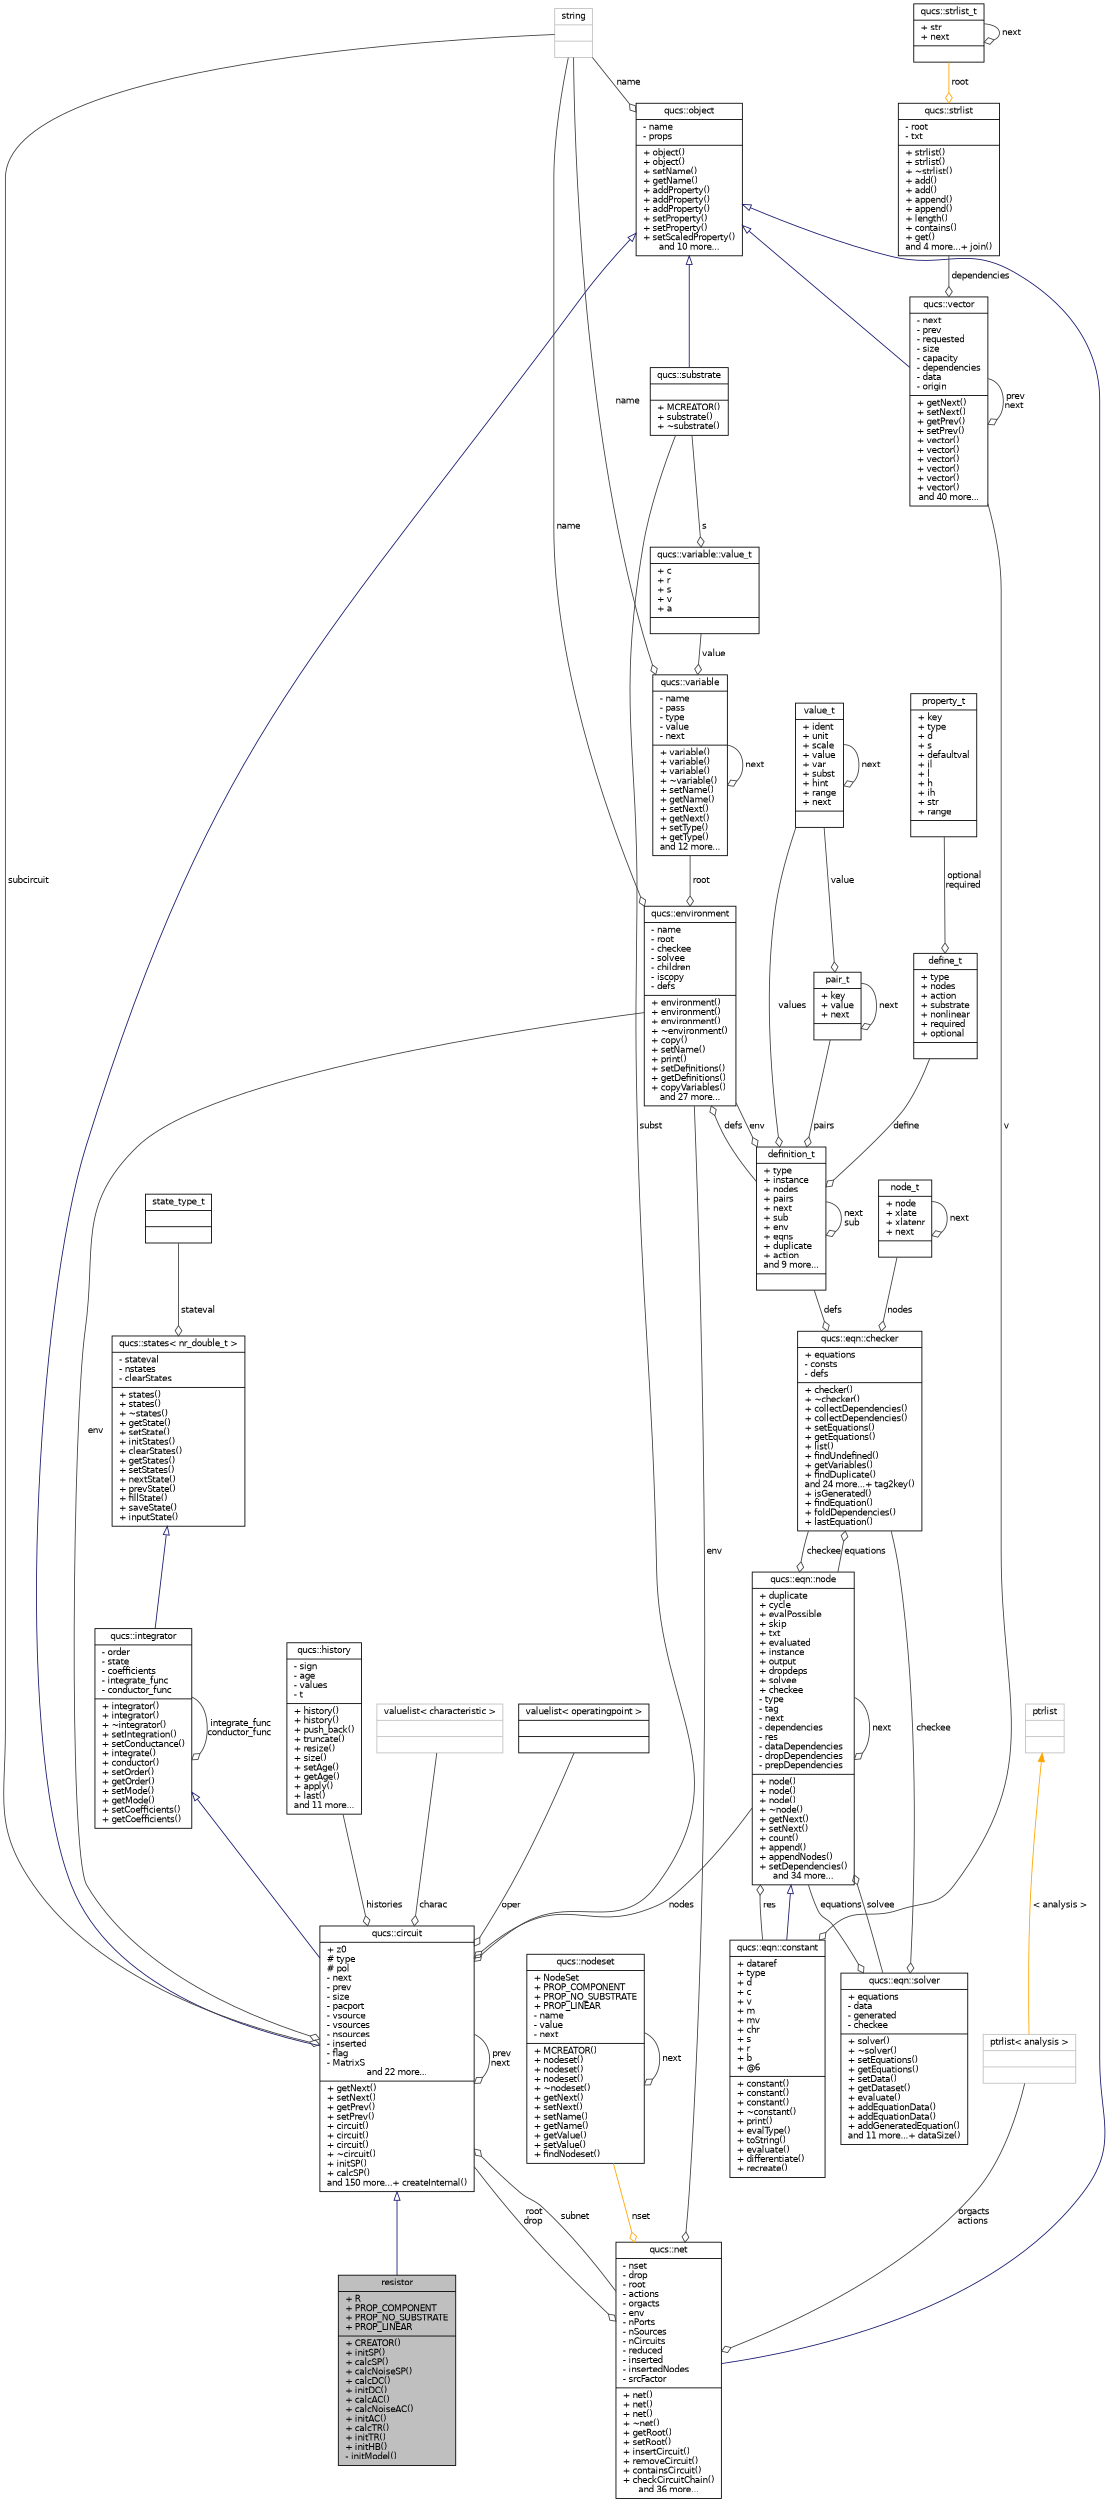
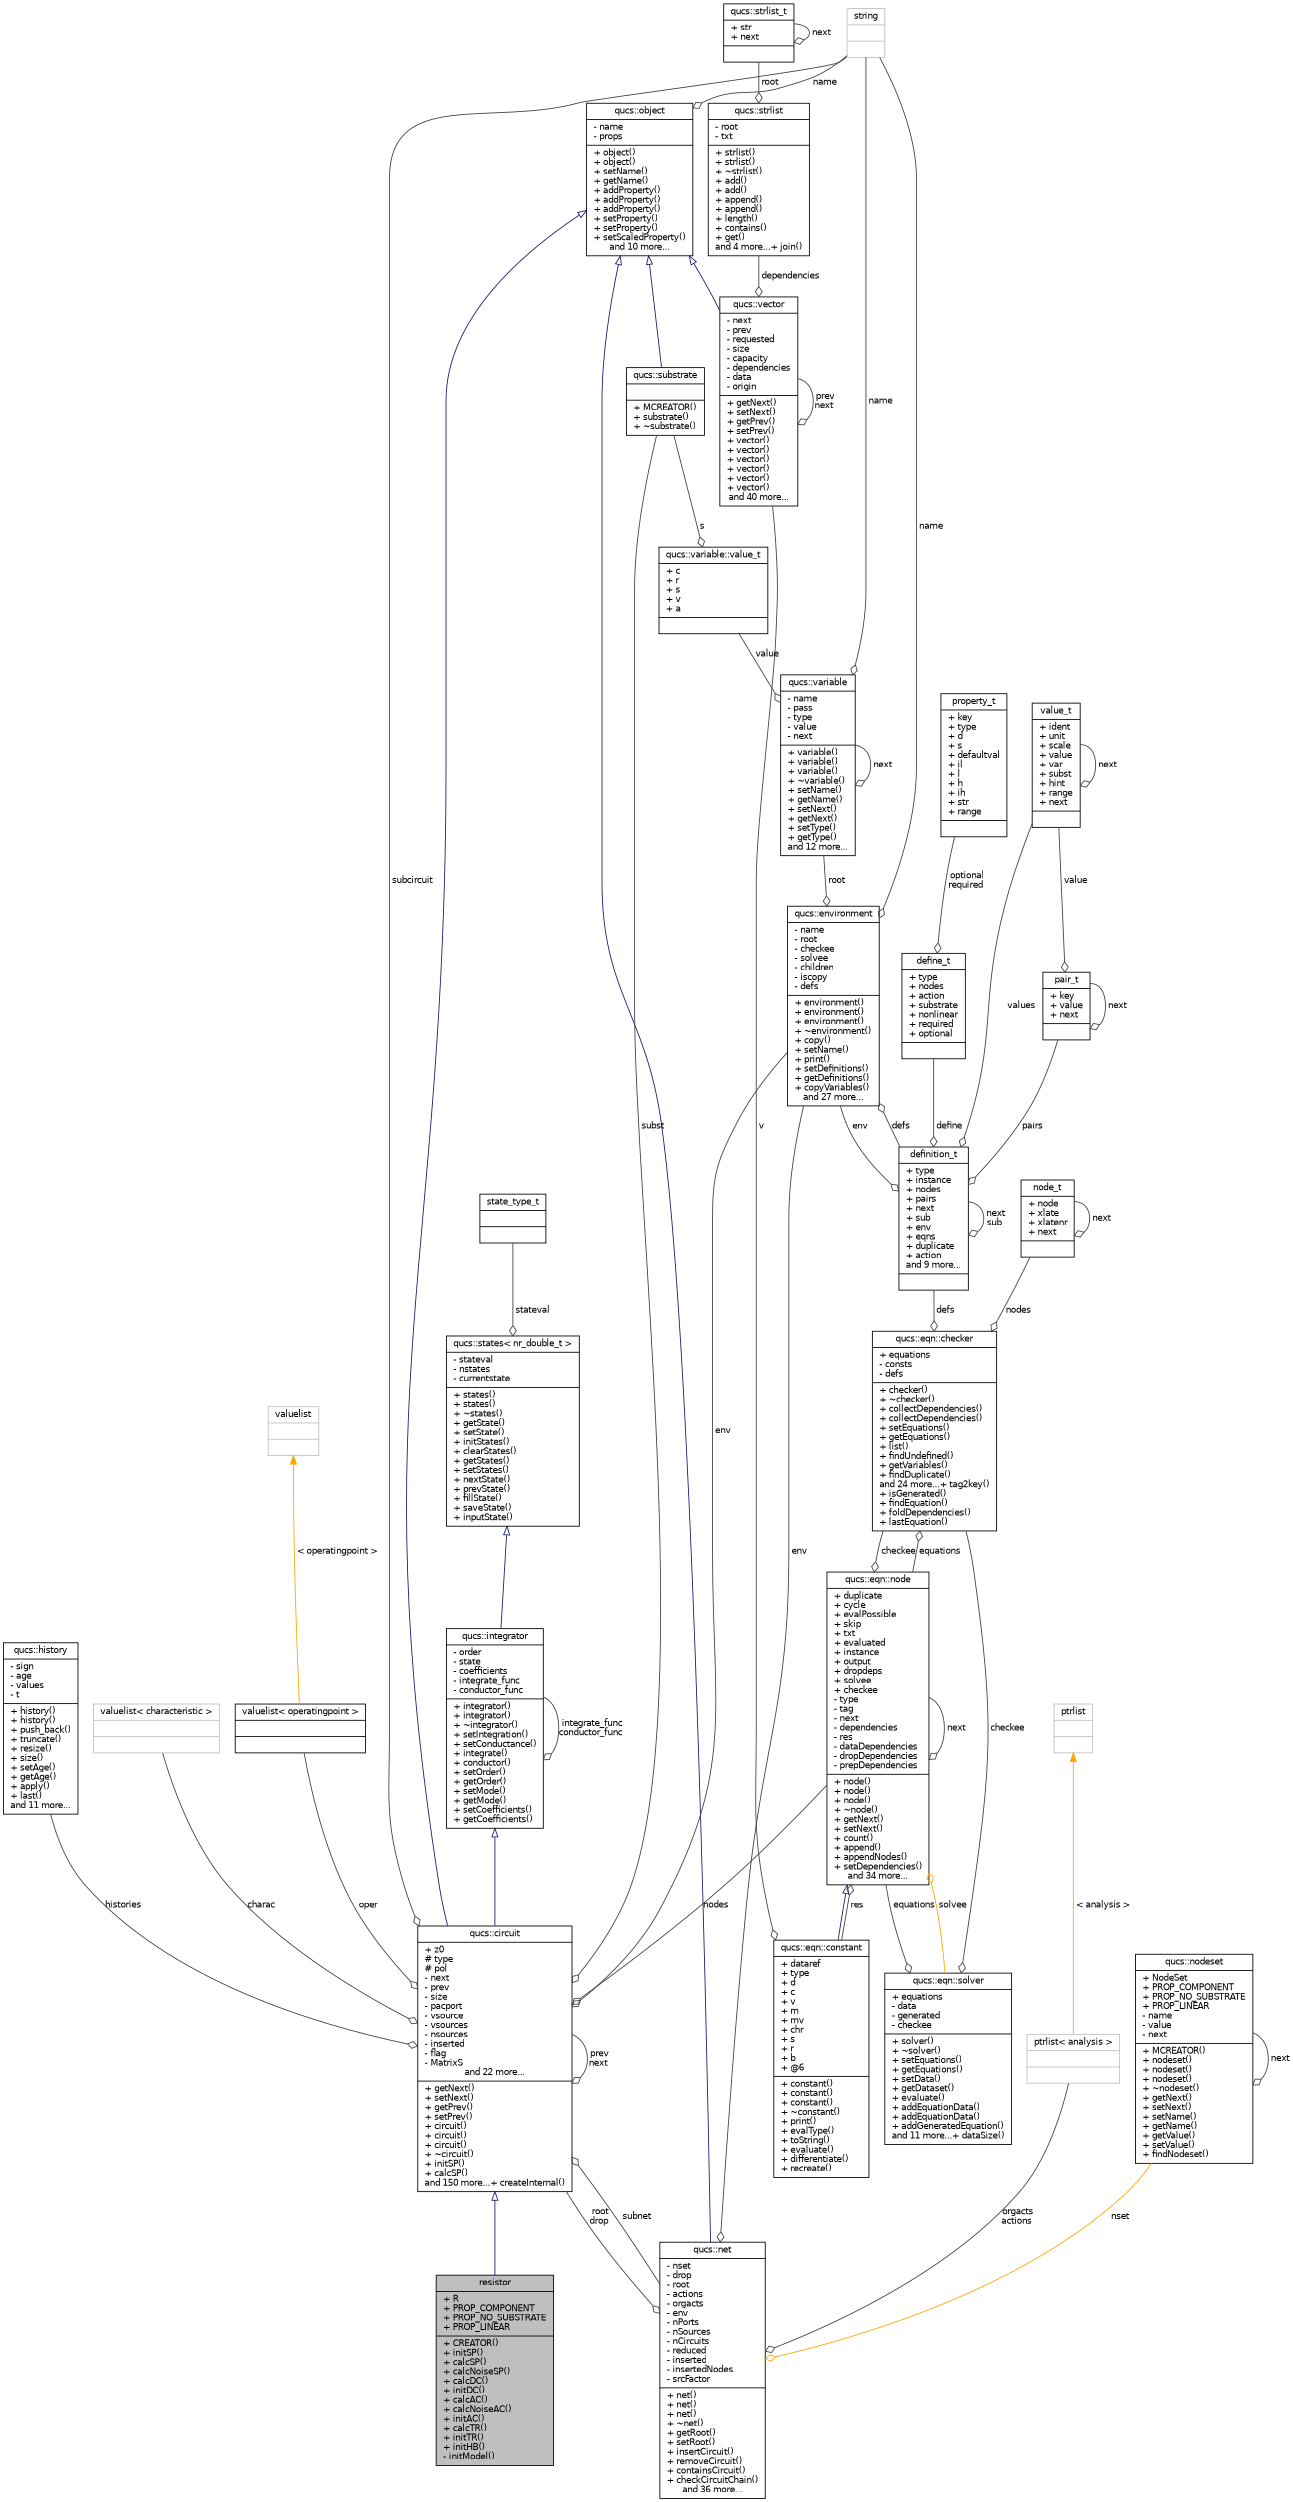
  digraph {
    node [color=black fillcolor=white fontname=Helvetica fontsize=10 shape=record style=filled]
    edge [color=grey25 fontname=Helvetica fontsize=10 labelfontname=Helvetica labelfontsize=10 style=solid arrowhead=odiamond]
    n1 [fillcolor=grey75 fontcolor=black height=0.2 label="{resistor\n|+ R\l+ PROP_COMPONENT\l+ PROP_NO_SUBSTRATE\l+ PROP_LINEAR\l|+ CREATOR()\l+ initSP()\l+ calcSP()\l+ calcNoiseSP()\l+ calcDC()\l+ initDC()\l+ calcAC()\l+ calcNoiseAC()\l+ initAC()\l+ calcTR()\l+ initTR()\l+ initHB()\l- initModel()\l}" width=0.4]
    n2 [height=0.2 label="{qucs::circuit\n|+ z0\l# type\l# pol\l- next\l- prev\l- size\l- pacport\l- vsource\l- vsources\l- nsources\l- inserted\l- flag\l- MatrixS\land 22 more...|+ getNext()\l+ setNext()\l+ getPrev()\l+ setPrev()\l+ circuit()\l+ circuit()\l+ circuit()\l+ ~circuit()\l+ initSP()\l+ calcSP()\land 150 more...+ createInternal()\l}" width=0.4]
    n3 [height=0.2 label="{qucs::net\n|- nset\l- drop\l- root\l- actions\l- orgacts\l- env\l- nPorts\l- nSources\l- nCircuits\l- reduced\l- inserted\l- insertedNodes\l- srcFactor\l|+ net()\l+ net()\l+ net()\l+ ~net()\l+ getRoot()\l+ setRoot()\l+ insertCircuit()\l+ removeCircuit()\l+ containsCircuit()\l+ checkCircuitChain()\land 36 more...}" width=0.4]
    n4 [height=0.2 label="{qucs::object\n|- name\l- props\l|+ object()\l+ object()\l+ setName()\l+ getName()\l+ addProperty()\l+ addProperty()\l+ addProperty()\l+ setProperty()\l+ setProperty()\l+ setScaledProperty()\land 10 more...}" width=0.4]
    n5 [height=0.2 label="{qucs::substrate\n||+ MCREATOR()\l+ substrate()\l+ ~substrate()\l}" width=0.4]
    n6 [height=0.2 label="{qucs::vector\n|- next\l- prev\l- requested\l- size\l- capacity\l- dependencies\l- data\l- origin\l|+ getNext()\l+ setNext()\l+ getPrev()\l+ setPrev()\l+ vector()\l+ vector()\l+ vector()\l+ vector()\l+ vector()\l+ vector()\land 40 more...}" width=0.4]
    n7 [height=0.2 label="{qucs::variable::value_t\n|+ c\l+ r\l+ s\l+ v\l+ a\l|}" width=0.4]
    n8 [height=0.2 label="{qucs::eqn::constant\n|+ dataref\l+ type\l+ d\l+ c\l+ v\l+ m\l+ mv\l+ chr\l+ s\l+ r\l+ b\l+ @6\l|+ constant()\l+ constant()\l+ constant()\l+ ~constant()\l+ print()\l+ evalType()\l+ toString()\l+ evaluate()\l+ differentiate()\l+ recreate()\l}" width=0.4]
    n9 [color=grey75 height=0.2 label="{string\n||}" width=0.4]
    n10 [height=0.2 label="{qucs::environment\n|- name\l- root\l- checkee\l- solvee\l- children\l- iscopy\l- defs\l|+ environment()\l+ environment()\l+ environment()\l+ ~environment()\l+ copy()\l+ setName()\l+ print()\l+ setDefinitions()\l+ getDefinitions()\l+ copyVariables()\land 27 more...}" width=0.4]
    n11 [height=0.2 label="{qucs::variable\n|- name\l- pass\l- type\l- value\l- next\l|+ variable()\l+ variable()\l+ variable()\l+ ~variable()\l+ setName()\l+ getName()\l+ setNext()\l+ getNext()\l+ setType()\l+ getType()\land 12 more...}" width=0.4]
    n12 [height=0.2 label="{definition_t\n|+ type\l+ instance\l+ nodes\l+ pairs\l+ next\l+ sub\l+ env\l+ eqns\l+ duplicate\l+ action\land 9 more...|}" width=0.4]
    n13 [height=0.2 label="{qucs::integrator\n|- order\l- state\l- coefficients\l- integrate_func\l- conductor_func\l|+ integrator()\l+ integrator()\l+ ~integrator()\l+ setIntegration()\l+ setConductance()\l+ integrate()\l+ conductor()\l+ setOrder()\l+ getOrder()\l+ setMode()\l+ getMode()\l+ setCoefficients()\l+ getCoefficients()\l}" width=0.4]
-   n14 [height=0.2 label="{qucs::states\< nr_double_t \>\n|- stateval\l- nstates\l- clearStates\l|+ states()\l+ states()\l+ ~states()\l+ getState()\l+ setState()\l+ initStates()\l+ clearStates()\l+ getStates()\l+ setStates()\l+ nextState()\l+ prevState()\l+ fillState()\l+ saveState()\l+ inputState()\l}" width=0.4]
+   n14 [height=0.2 label="{qucs::states\< nr_double_t \>\n|- stateval\l- nstates\l- currentstate\l|+ states()\l+ states()\l+ ~states()\l+ getState()\l+ setState()\l+ initStates()\l+ clearStates()\l+ getStates()\l+ setStates()\l+ nextState()\l+ prevState()\l+ fillState()\l+ saveState()\l+ inputState()\l}" width=0.4]
    n15 [height=0.2 label="{state_type_t\n||}" width=0.4]
    n16 [height=0.2 label="{qucs::eqn::checker\n|+ equations\l- consts\l- defs\l|+ checker()\l+ ~checker()\l+ collectDependencies()\l+ collectDependencies()\l+ setEquations()\l+ getEquations()\l+ list()\l+ findUndefined()\l+ getVariables()\l+ findDuplicate()\land 24 more...+ tag2key()\l+ isGenerated()\l+ findEquation()\l+ foldDependencies()\l+ lastEquation()\l}" width=0.4]
    n17 [height=0.2 label="{qucs::eqn::node\n|+ duplicate\l+ cycle\l+ evalPossible\l+ skip\l+ txt\l+ evaluated\l+ instance\l+ output\l+ dropdeps\l+ solvee\l+ checkee\l- type\l- tag\l- next\l- dependencies\l- res\l- dataDependencies\l- dropDependencies\l- prepDependencies\l|+ node()\l+ node()\l+ node()\l+ ~node()\l+ getNext()\l+ setNext()\l+ count()\l+ append()\l+ appendNodes()\l+ setDependencies()\land 34 more...}" width=0.4]
    n18 [height=0.2 label="{qucs::eqn::solver\n|+ equations\l- data\l- generated\l- checkee\l|+ solver()\l+ ~solver()\l+ setEquations()\l+ getEquations()\l+ setData()\l+ getDataset()\l+ evaluate()\l+ addEquationData()\l+ addEquationData()\l+ addGeneratedEquation()\land 11 more...+ dataSize()\l}" width=0.4]
    n19 [height=0.2 label="{node_t\n|+ node\l+ xlate\l+ xlatenr\l+ next\l|}" width=0.4]
    n20 [height=0.2 label="{value_t\n|+ ident\l+ unit\l+ scale\l+ value\l+ var\l+ subst\l+ hint\l+ range\l+ next\l|}" width=0.4]
    n21 [height=0.2 label="{pair_t\n|+ key\l+ value\l+ next\l|}" width=0.4]
    n22 [height=0.2 label="{define_t\n|+ type\l+ nodes\l+ action\l+ substrate\l+ nonlinear\l+ required\l+ optional\l|}" width=0.4]
    n23 [height=0.2 label="{property_t\n|+ key\l+ type\l+ d\l+ s\l+ defaultval\l+ il\l+ l\l+ h\l+ ih\l+ str\l+ range\l|}" width=0.4]
    n24 [color=grey75 height=0.2 label="{ptrlist\< analysis \>\n||}" width=0.4]
    n25 [color=grey75 height=0.2 label="{ptrlist\n||}" width=0.4]
    n26 [height=0.2 label="{qucs::nodeset\n|+ NodeSet\l+ PROP_COMPONENT\l+ PROP_NO_SUBSTRATE\l+ PROP_LINEAR\l- name\l- value\l- next\l|+ MCREATOR()\l+ nodeset()\l+ nodeset()\l+ nodeset()\l+ ~nodeset()\l+ getNext()\l+ setNext()\l+ setName()\l+ getName()\l+ getValue()\l+ setValue()\l+ findNodeset()\l}" width=0.4]
    n27 [height=0.2 label="{qucs::history\n|- sign\l- age\l- values\l- t\l|+ history()\l+ history()\l+ push_back()\l+ truncate()\l+ resize()\l+ size()\l+ setAge()\l+ getAge()\l+ apply()\l+ last()\land 11 more...}" width=0.4]
    n28 [height=0.2 label="{qucs::strlist\n|- root\l- txt\l|+ strlist()\l+ strlist()\l+ ~strlist()\l+ add()\l+ add()\l+ append()\l+ append()\l+ length()\l+ contains()\l+ get()\land 4 more...+ join()\l}" width=0.4]
    n29 [height=0.2 label="{qucs::strlist_t\n|+ str\l+ next\l|}" width=0.4]
    n30 [color=grey75 height=0.2 label="{valuelist\< characteristic \>\n||}" width=0.4]
+   n31 [color=grey75 height=0.2 label="{valuelist\n||}" width=0.4]
    n32 [height=0.2 label="{valuelist\< operatingpoint \>\n||}" width=0.4]
    n2 -> n1 [arrowtail=onormal color=midnightblue dir=back arrowhead=""]
    n2 -> n2 [label=" prev\nnext"]
    n2 -> n3 [label=" root\ndrop"]
    n3 -> n2 [label=" subnet"]
    n4 -> n2 [arrowtail=onormal color=midnightblue dir=back arrowhead=""]
    n4 -> n3 [arrowtail=onormal color=midnightblue dir=back arrowhead=""]
    n4 -> n5 [arrowtail=onormal color=midnightblue dir=back arrowhead=""]
    n4 -> n6 [arrowtail=onormal color=midnightblue dir=back arrowhead=""]
    n5 -> n2 [label=" subst"]
    n5 -> n7 [label=" s"]
    n6 -> n6 [label=" prev\nnext"]
    n6 -> n8 [label=" v"]
    n7 -> n11 [label=" value"]
    n8 -> n17 [label=" res"]
    n9 -> n2 [label=" subcircuit"]
    n9 -> n4 [label=" name"]
    n9 -> n10 [label=" name"]
    n9 -> n11 [label=" name"]
    n10 -> n2 [label=" env"]
    n10 -> n3 [label=" env"]
    n10 -> n12 [label=" env"]
    n11 -> n10 [label=" root"]
    n11 -> n11 [label=" next"]
    n12 -> n10 [label=" defs"]
    n12 -> n12 [label=" next\nsub"]
    n12 -> n16 [label=" defs"]
    n13 -> n2 [arrowtail=onormal color=midnightblue dir=back arrowhead=""]
    n13 -> n13 [label=" integrate_func\nconductor_func"]
    n14 -> n13 [arrowtail=onormal color=midnightblue dir=back arrowhead=""]
    n15 -> n14 [label=" stateval"]
    n16 -> n17 [label=" checkee"]
    n16 -> n18 [label=" checkee"]
    n17 -> n2 [label=" nodes"]
    n17 -> n8 [arrowtail=onormal color=midnightblue dir=back arrowhead=""]
    n17 -> n16 [label=" equations"]
    n17 -> n17 [label=" next"]
    n17 -> n18 [label=" equations"]
-   n18 -> n17 [label=" solvee"]
+   n18 -> n17 [color=orange label=" solvee"]
    n19 -> n16 [label=" nodes"]
    n19 -> n19 [label=" next"]
    n20 -> n12 [label=" values"]
    n20 -> n20 [label=" next"]
    n20 -> n21 [label=" value"]
    n21 -> n12 [label=" pairs"]
    n21 -> n21 [label=" next"]
    n22 -> n12 [label=" define"]
    n23 -> n22 [label=" optional\nrequired"]
    n24 -> n3 [label=" orgacts\nactions"]
    n25 -> n24 [color=orange dir=back label=" \< analysis \>" arrowhead=""]
    n26 -> n3 [color=orange label=" nset"]
    n26 -> n26 [label=" next"]
    n27 -> n2 [label=" histories"]
    n28 -> n6 [label=" dependencies"]
-   n29 -> n28 [color=orange label=" root"]
+   n29 -> n28 [label=" root"]
    n29 -> n29 [label=" next"]
    n30 -> n2 [label=" charac"]
+   n31 -> n32 [color=orange dir=back label=" \< operatingpoint \>" arrowhead=""]
    n32 -> n2 [label=" oper"]
  }
